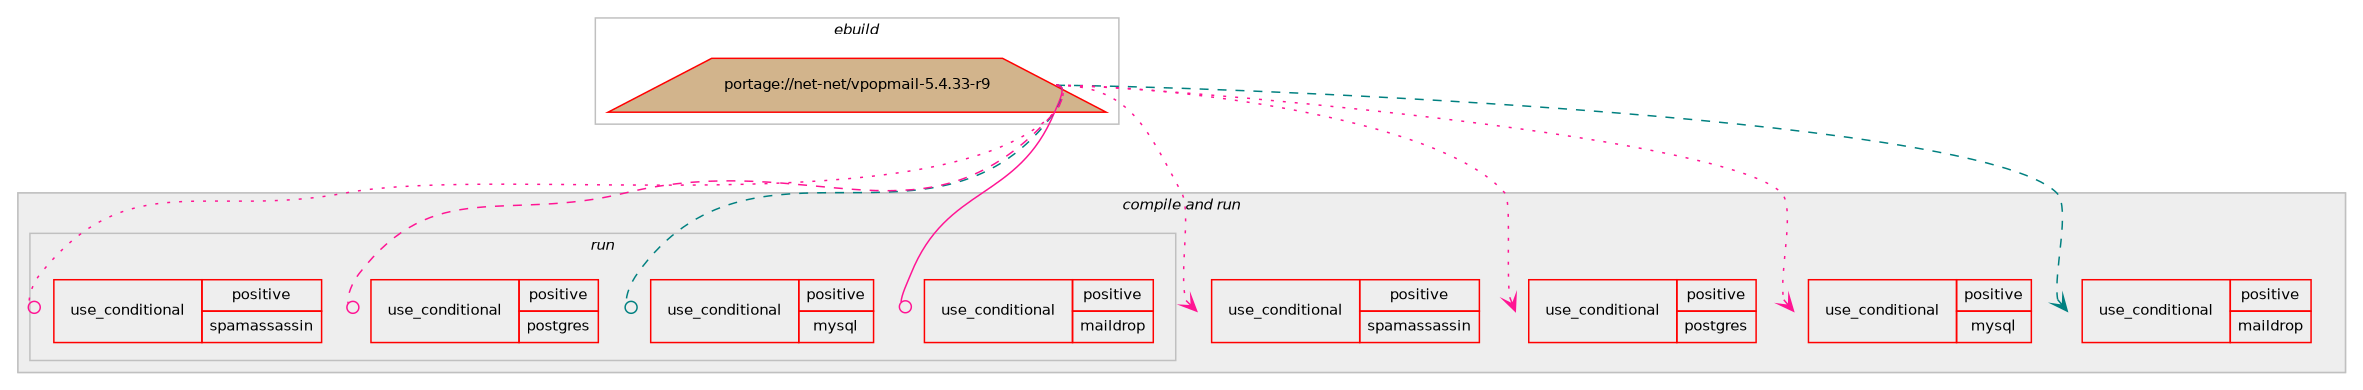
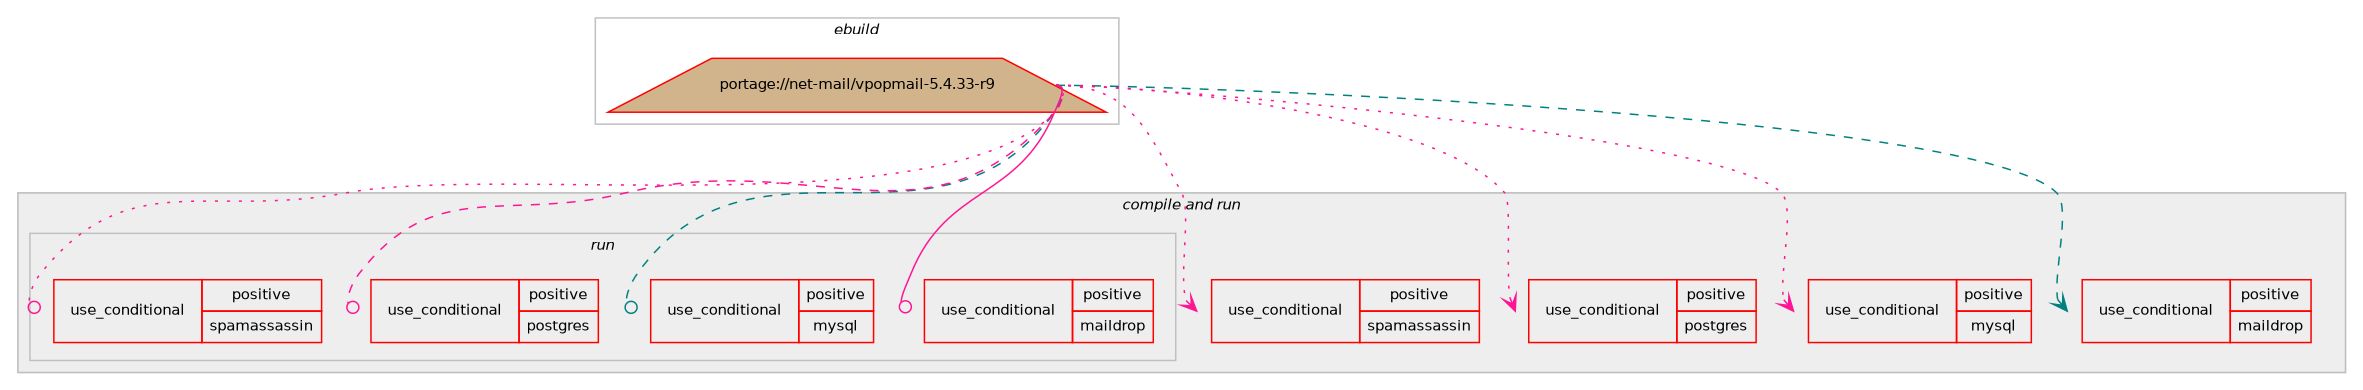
  digraph {
    compound=true
    concentrate=true
    fontname=Helvetica
    fontsize=10
    newrank=true
    rankdir=TB
    ranksep=1.5
    node [color=red fontname=Helvetica fontsize=10 shape=none]
    edge [arrowhead=vee headport=w style=dotted tailport=e weight=20 color=deeppink]
-   n1 [label="portage://net-net/vpopmail-5.4.33-r9" width=4 style=filled fillcolor=tan shape=trapezium]
+   n1 [label="portage://net-mail/vpopmail-5.4.33-r9" width=4 style=filled fillcolor=tan shape=trapezium]
    n2 [label=<<TABLE BORDER="0" CELLBORDER="1" CELLSPACING="0" CELLPADDING="4"><TR><TD ROWSPAN="3" CELLPADDING="10">use_conditional</TD></TR><TR><TD>positive</TD></TR><TR><TD>maildrop</TD></TR></TABLE>>]
    n3 [label=<<TABLE BORDER="0" CELLBORDER="1" CELLSPACING="0" CELLPADDING="4"><TR><TD ROWSPAN="3" CELLPADDING="10">use_conditional</TD></TR><TR><TD>positive</TD></TR><TR><TD>mysql</TD></TR></TABLE>>]
    n4 [label=<<TABLE BORDER="0" CELLBORDER="1" CELLSPACING="0" CELLPADDING="4"><TR><TD ROWSPAN="3" CELLPADDING="10">use_conditional</TD></TR><TR><TD>positive</TD></TR><TR><TD>postgres</TD></TR></TABLE>>]
    n5 [label=<<TABLE BORDER="0" CELLBORDER="1" CELLSPACING="0" CELLPADDING="4"><TR><TD ROWSPAN="3" CELLPADDING="10">use_conditional</TD></TR><TR><TD>positive</TD></TR><TR><TD>spamassassin</TD></TR></TABLE>>]
    n6 [label=<<TABLE BORDER="0" CELLBORDER="1" CELLSPACING="0" CELLPADDING="4"><TR><TD ROWSPAN="3" CELLPADDING="10">use_conditional</TD></TR><TR><TD>positive</TD></TR><TR><TD>maildrop</TD></TR></TABLE>>]
    n7 [label=<<TABLE BORDER="0" CELLBORDER="1" CELLSPACING="0" CELLPADDING="4"><TR><TD ROWSPAN="3" CELLPADDING="10">use_conditional</TD></TR><TR><TD>positive</TD></TR><TR><TD>mysql</TD></TR></TABLE>>]
    n8 [label=<<TABLE BORDER="0" CELLBORDER="1" CELLSPACING="0" CELLPADDING="4"><TR><TD ROWSPAN="3" CELLPADDING="10">use_conditional</TD></TR><TR><TD>positive</TD></TR><TR><TD>postgres</TD></TR></TABLE>>]
    n9 [label=<<TABLE BORDER="0" CELLBORDER="1" CELLSPACING="0" CELLPADDING="4"><TR><TD ROWSPAN="3" CELLPADDING="10">use_conditional</TD></TR><TR><TD>positive</TD></TR><TR><TD>spamassassin</TD></TR></TABLE>>]
    subgraph cluster_1 {
      color=gray
      label=<<i>ebuild</i>>
      rank=same
      n1
    }
    subgraph cluster_2 {
      color=gray
      label=<<i>dependencies</i>>
      subgraph cluster_3 {
        color=gray
        fillcolor="#eeeeee"
        label=<<i>compile</i>>
        style=filled
        subgraph sub_4 {
          color=gray
          fillcolor="#eeeeee"
          label=<<i>compile</i>>
          style=filled
          n2
        }
        subgraph sub_5 {
          color=gray
          fillcolor="#eeeeee"
          label=<<i>compile</i>>
          style=filled
          n3
        }
        subgraph sub_6 {
          color=gray
          fillcolor="#eeeeee"
          label=<<i>compile</i>>
          style=filled
          n4
        }
        subgraph sub_7 {
          color=gray
          fillcolor="#eeeeee"
          label=<<i>compile</i>>
          style=filled
          n5
        }
      }
      subgraph cluster_8 {
        color=gray
        fillcolor="#eeeeee"
        label=<<i>compile and run</i>>
        style=filled
      }
      subgraph cluster_9 {
        color=gray
        fillcolor="#eeeeee"
        label=<<i>run</i>>
        style=filled
        subgraph sub_10 {
          color=gray
          fillcolor="#eeeeee"
          label=<<i>run</i>>
          style=filled
          n6
        }
        subgraph sub_11 {
          color=gray
          fillcolor="#eeeeee"
          label=<<i>run</i>>
          style=filled
          n7
        }
        subgraph sub_12 {
          color=gray
          fillcolor="#eeeeee"
          label=<<i>run</i>>
          style=filled
          n8
        }
        subgraph sub_13 {
          color=gray
          fillcolor="#eeeeee"
          label=<<i>run</i>>
          style=filled
          n9
        }
      }
    }
    subgraph cluster_14 {
      color=gray
      label=<<i>candidates</i>>
      rank=same
    }
    n1 -> n2 [style=dashed color=teal]
    n1 -> n3
    n1 -> n4
    n1 -> n5
    n1 -> n6 [arrowhead=odot style=solid]
    n1 -> n7 [arrowhead=odot style=dashed color=teal]
    n1 -> n8 [arrowhead=odot style=dashed]
    n1 -> n9 [arrowhead=odot]
  }
